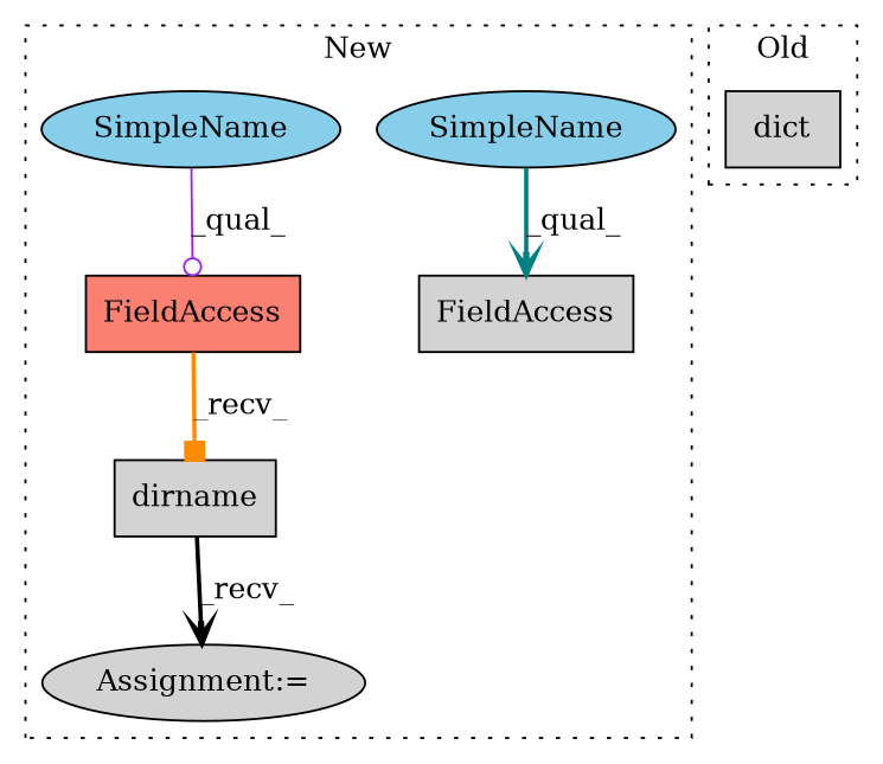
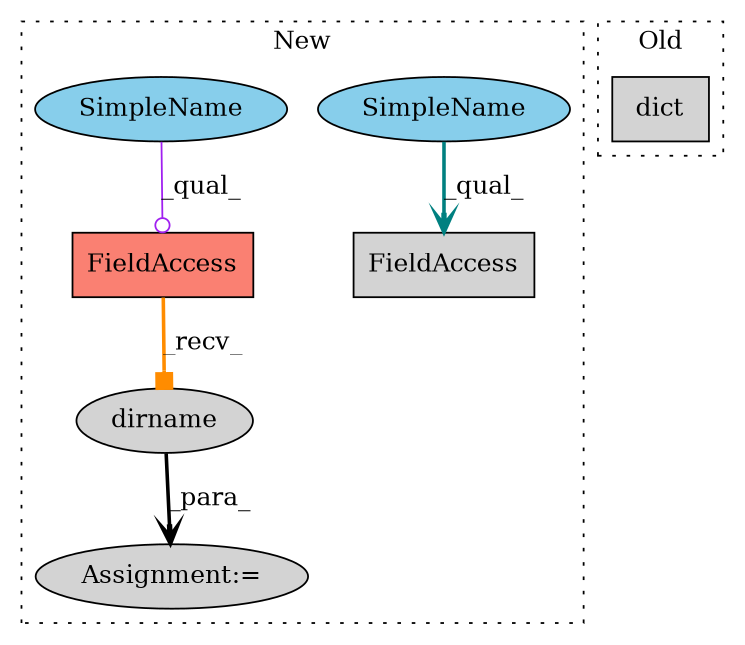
  digraph {
    node [a=32 fillcolor=lightgrey l=2 s=3380 shape=box style=filled]
    edge [arrowhead=vee style=bold]
-   n1 [l="8,1" label=dirname s="3388,3404"]
+   n1 [l="8,1" label=dirname s="3388,3404" shape=ellipse]
    n2 [a=22 fillcolor=salmon l=7 label=FieldAccess]
    n3 [a=7 label="Assignment:=" s=3460 shape=ellipse]
    n4 [a=22 l=7 label=FieldAccess s=3367]
    n5 [a=42 fillcolor=skyblue label=SimpleName s=3367 shape=ellipse]
    n6 [a=42 fillcolor=skyblue label=SimpleName shape=ellipse]
    n7 [l=6 label=dict s=3571]
    subgraph cluster_1 {
      label=New
      style=dotted
      n1
      n2
      n3
      n4
      n5
      n6
    }
    subgraph cluster_2 {
      label=Old
      style=dotted
      n7
    }
-   n1 -> n3 [color=black label=_recv_]
+   n1 -> n3 [color=black label=_para_]
    n2 -> n1 [arrowhead=box color=darkorange label=_recv_]
    n5 -> n4 [color=teal label=_qual_]
    n6 -> n2 [arrowhead=odot color=purple label=_qual_ style=solid]
  }
